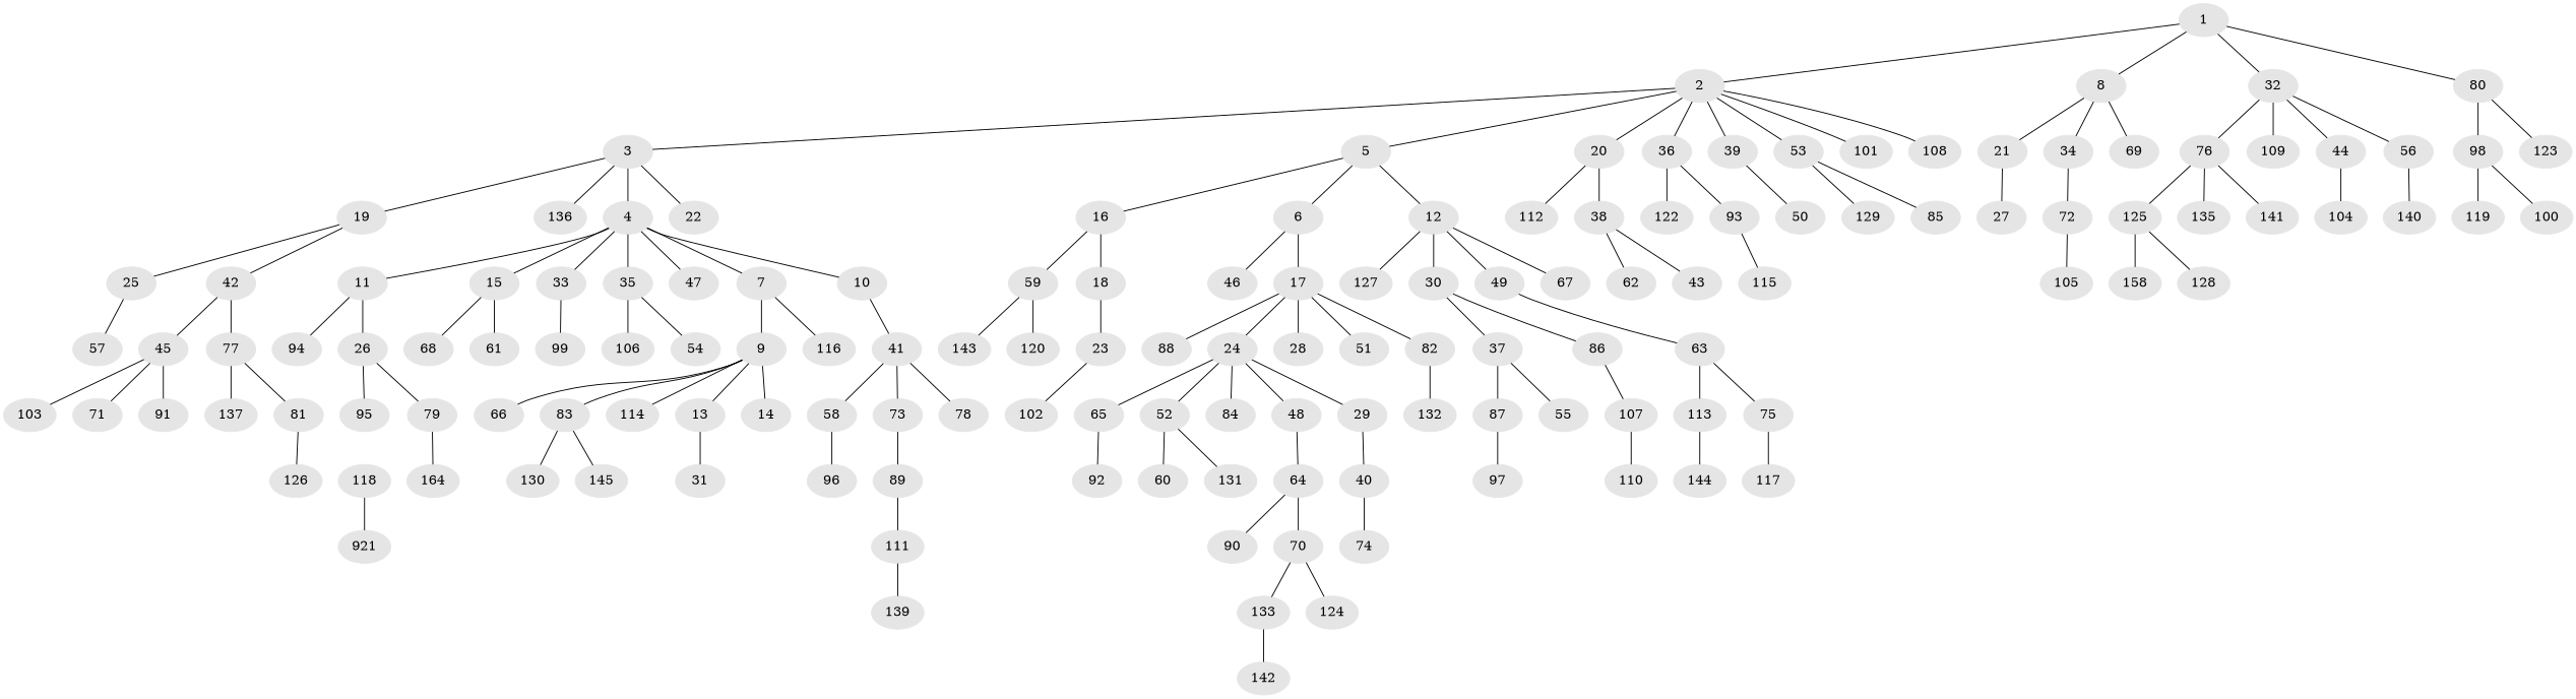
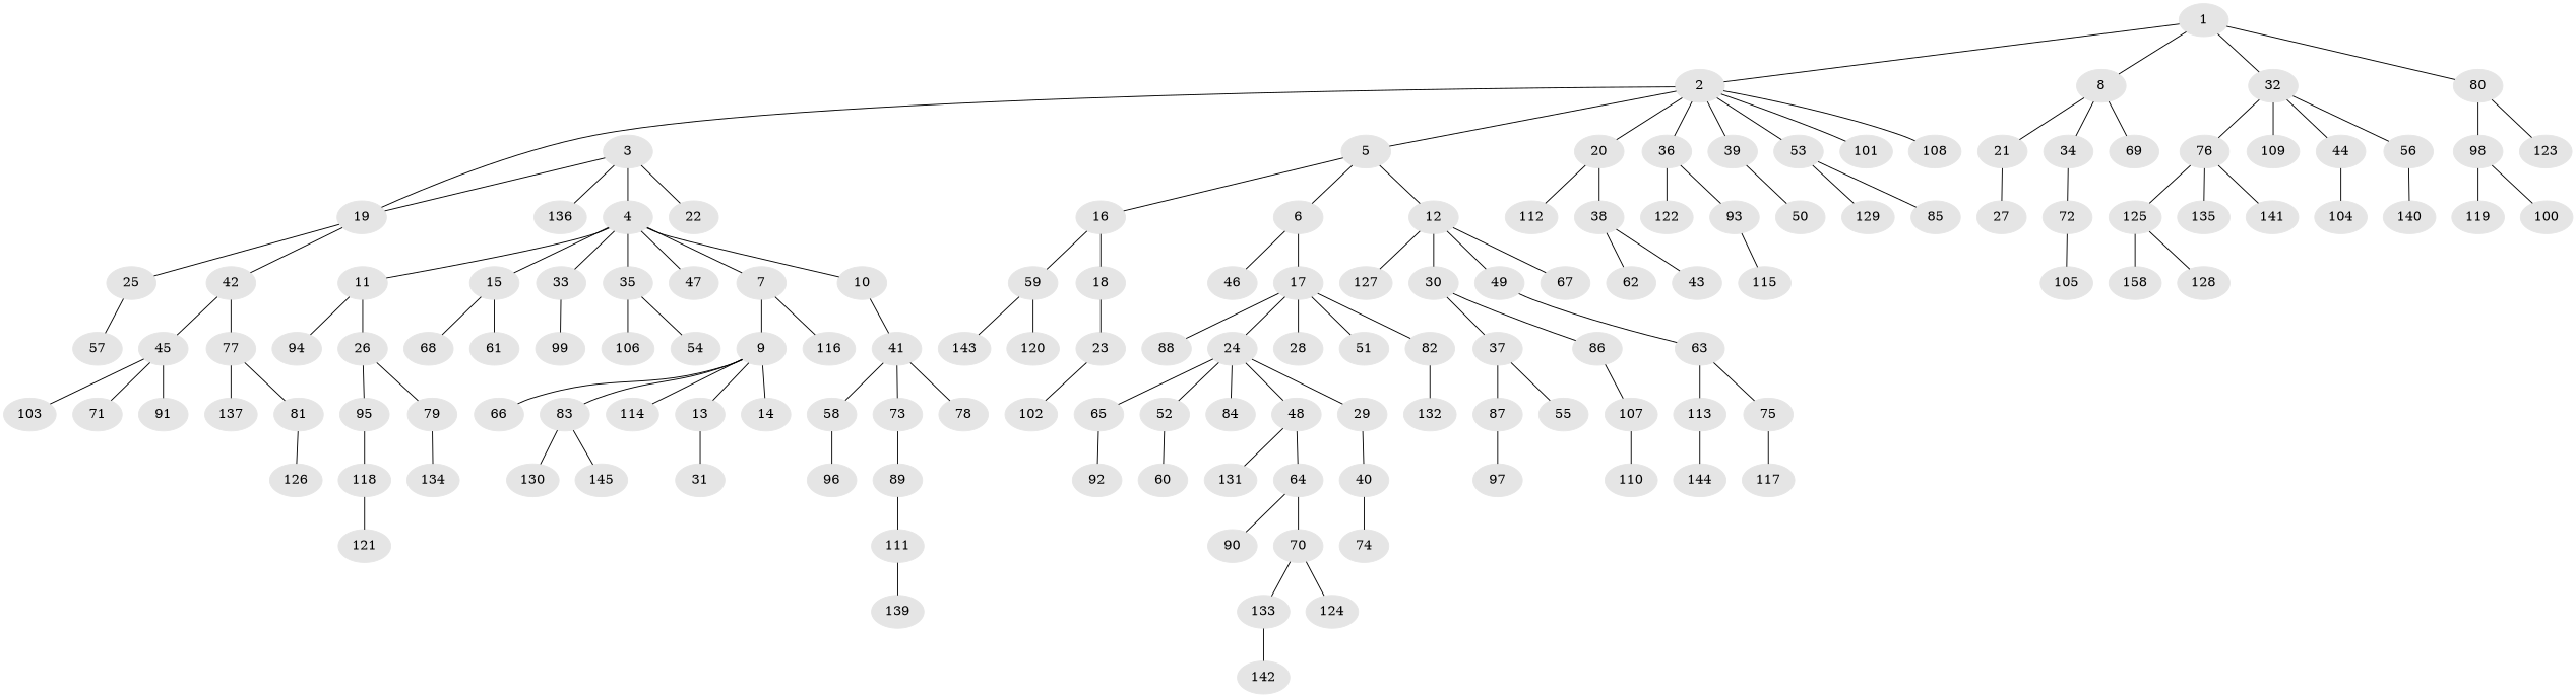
  graph {
    node [color=gray90 style=filled]
    1
    2
    8
    32
    80
    3
    5
    20
    36
    39
    53
    101
    108
    21
    34
    69
    44
    56
    76
    109
    98
    123
    4
    19
    22
    136
    6
    12
    16
    38
    112
    93
    122
    50
    85
    129
    7
    10
    11
    15
    33
    35
    47
    25
    42
    9
    116
    41
    26
    94
    61
    68
    99
    54
    106
    17
    46
    30
    49
    67
    127
    18
    59
    24
    28
    51
    82
    88
    13
    14
    66
    83
    114
    27
    72
    31
    130
    145
    58
    73
    78
    79
    95
    37
    86
    63
    23
    120
    143
    29
    48
    52
    65
    84
    132
    102
    57
    45
    77
    43
    62
    40
    64
    131
    60
    92
-   134 [label=164]
+   134
    118
    74
    55
    87
    107
    104
    140
    125
    135
    141
    105
    115
    97
    96
    89
    71
    91
    103
    81
    137
    70
    90
    75
    113
    117
    144
    124
    133
    142
    111
    128
    n139 [label=158]
    126
    100
    119
    110
    139
-   121 [label=921]
+   121
    1 -- 2
    1 -- 8
    1 -- 32
    1 -- 80
-   2 -- 3
+   2 -- 19
    2 -- 5
    2 -- 20
    2 -- 36
    2 -- 39
    2 -- 53
    2 -- 101
    2 -- 108
    8 -- 21
    8 -- 34
    8 -- 69
    32 -- 44
    32 -- 56
    32 -- 76
    32 -- 109
    80 -- 98
    80 -- 123
    3 -- 4
    3 -- 19
    3 -- 22
    3 -- 136
    5 -- 6
    5 -- 12
    5 -- 16
    20 -- 38
    20 -- 112
    36 -- 93
    36 -- 122
    39 -- 50
    53 -- 85
    53 -- 129
    21 -- 27
    34 -- 72
    44 -- 104
    56 -- 140
    76 -- 125
    76 -- 135
    76 -- 141
    98 -- 100
    98 -- 119
    4 -- 7
    4 -- 10
    4 -- 11
    4 -- 15
    4 -- 33
    4 -- 35
    4 -- 47
    19 -- 25
    19 -- 42
    6 -- 17
    6 -- 46
    12 -- 30
    12 -- 49
    12 -- 67
    12 -- 127
    16 -- 18
    16 -- 59
    38 -- 43
    38 -- 62
    93 -- 115
    7 -- 9
    7 -- 116
    10 -- 41
    11 -- 26
    11 -- 94
    15 -- 61
    15 -- 68
    33 -- 99
    35 -- 54
    35 -- 106
    25 -- 57
    42 -- 45
    42 -- 77
    9 -- 13
    9 -- 14
    9 -- 66
    9 -- 83
    9 -- 114
    41 -- 58
    41 -- 73
    41 -- 78
    26 -- 79
    26 -- 95
    17 -- 24
    17 -- 28
    17 -- 51
    17 -- 82
    17 -- 88
    30 -- 37
    30 -- 86
    49 -- 63
    18 -- 23
    59 -- 120
    59 -- 143
    24 -- 29
    24 -- 48
    24 -- 52
    24 -- 65
    24 -- 84
    82 -- 132
    13 -- 31
    83 -- 130
    83 -- 145
    72 -- 105
    58 -- 96
    73 -- 89
    79 -- 134
+   95 -- 118
    37 -- 55
    37 -- 87
    86 -- 107
    63 -- 75
    63 -- 113
    23 -- 102
    29 -- 40
    48 -- 64
-   52 -- 131
+   48 -- 131
    52 -- 60
    65 -- 92
    45 -- 71
    45 -- 91
    45 -- 103
    77 -- 81
    77 -- 137
    40 -- 74
    64 -- 70
    64 -- 90
    118 -- 121
    87 -- 97
    107 -- 110
    125 -- 128
    125 -- n139
    89 -- 111
    81 -- 126
    70 -- 124
    70 -- 133
    75 -- 117
    113 -- 144
    133 -- 142
    111 -- 139
  }
